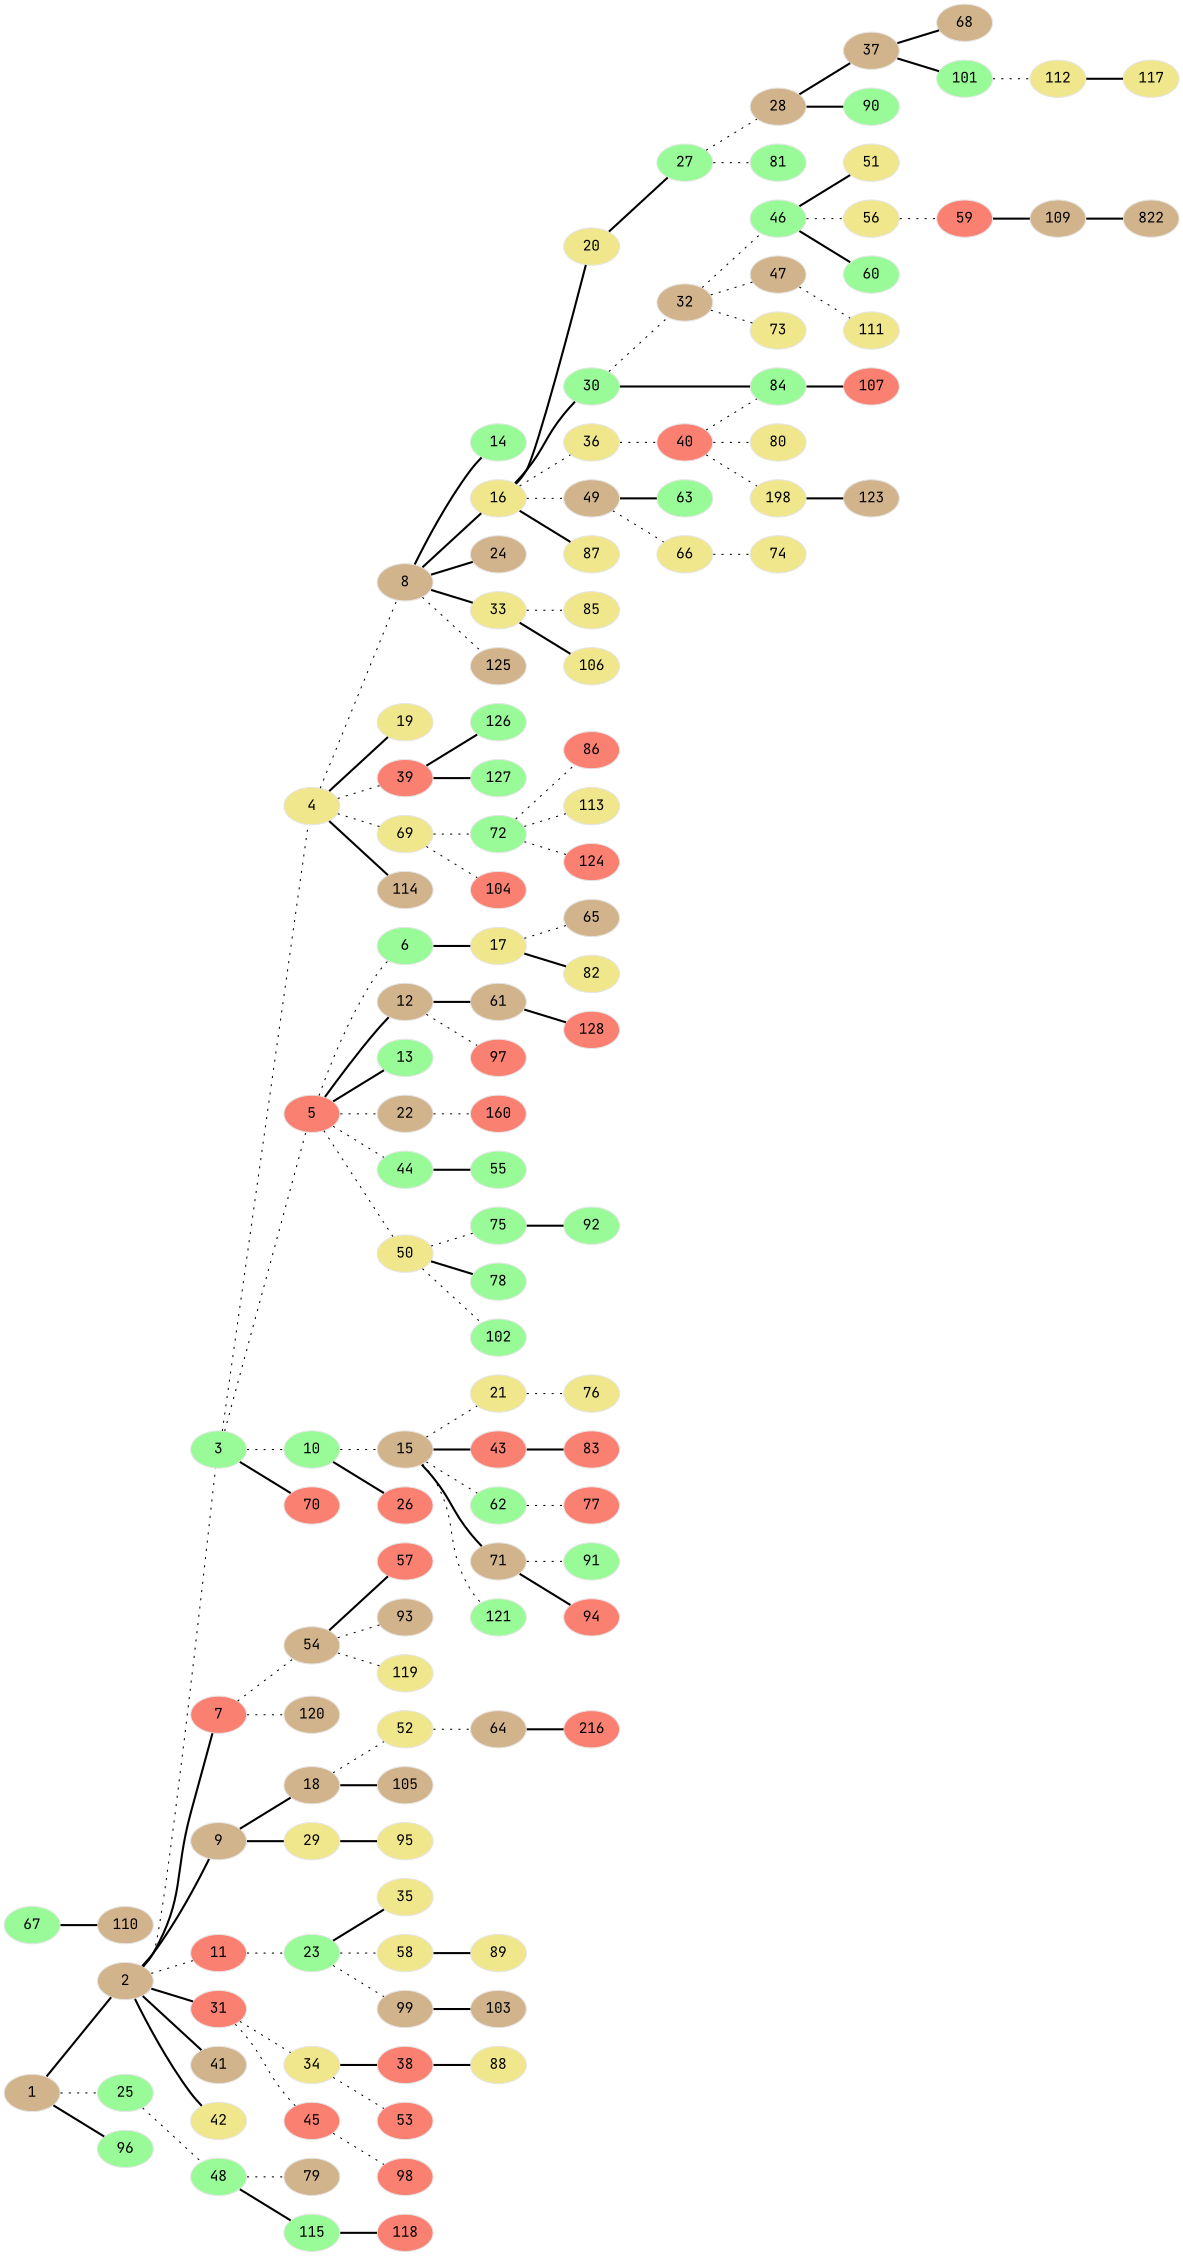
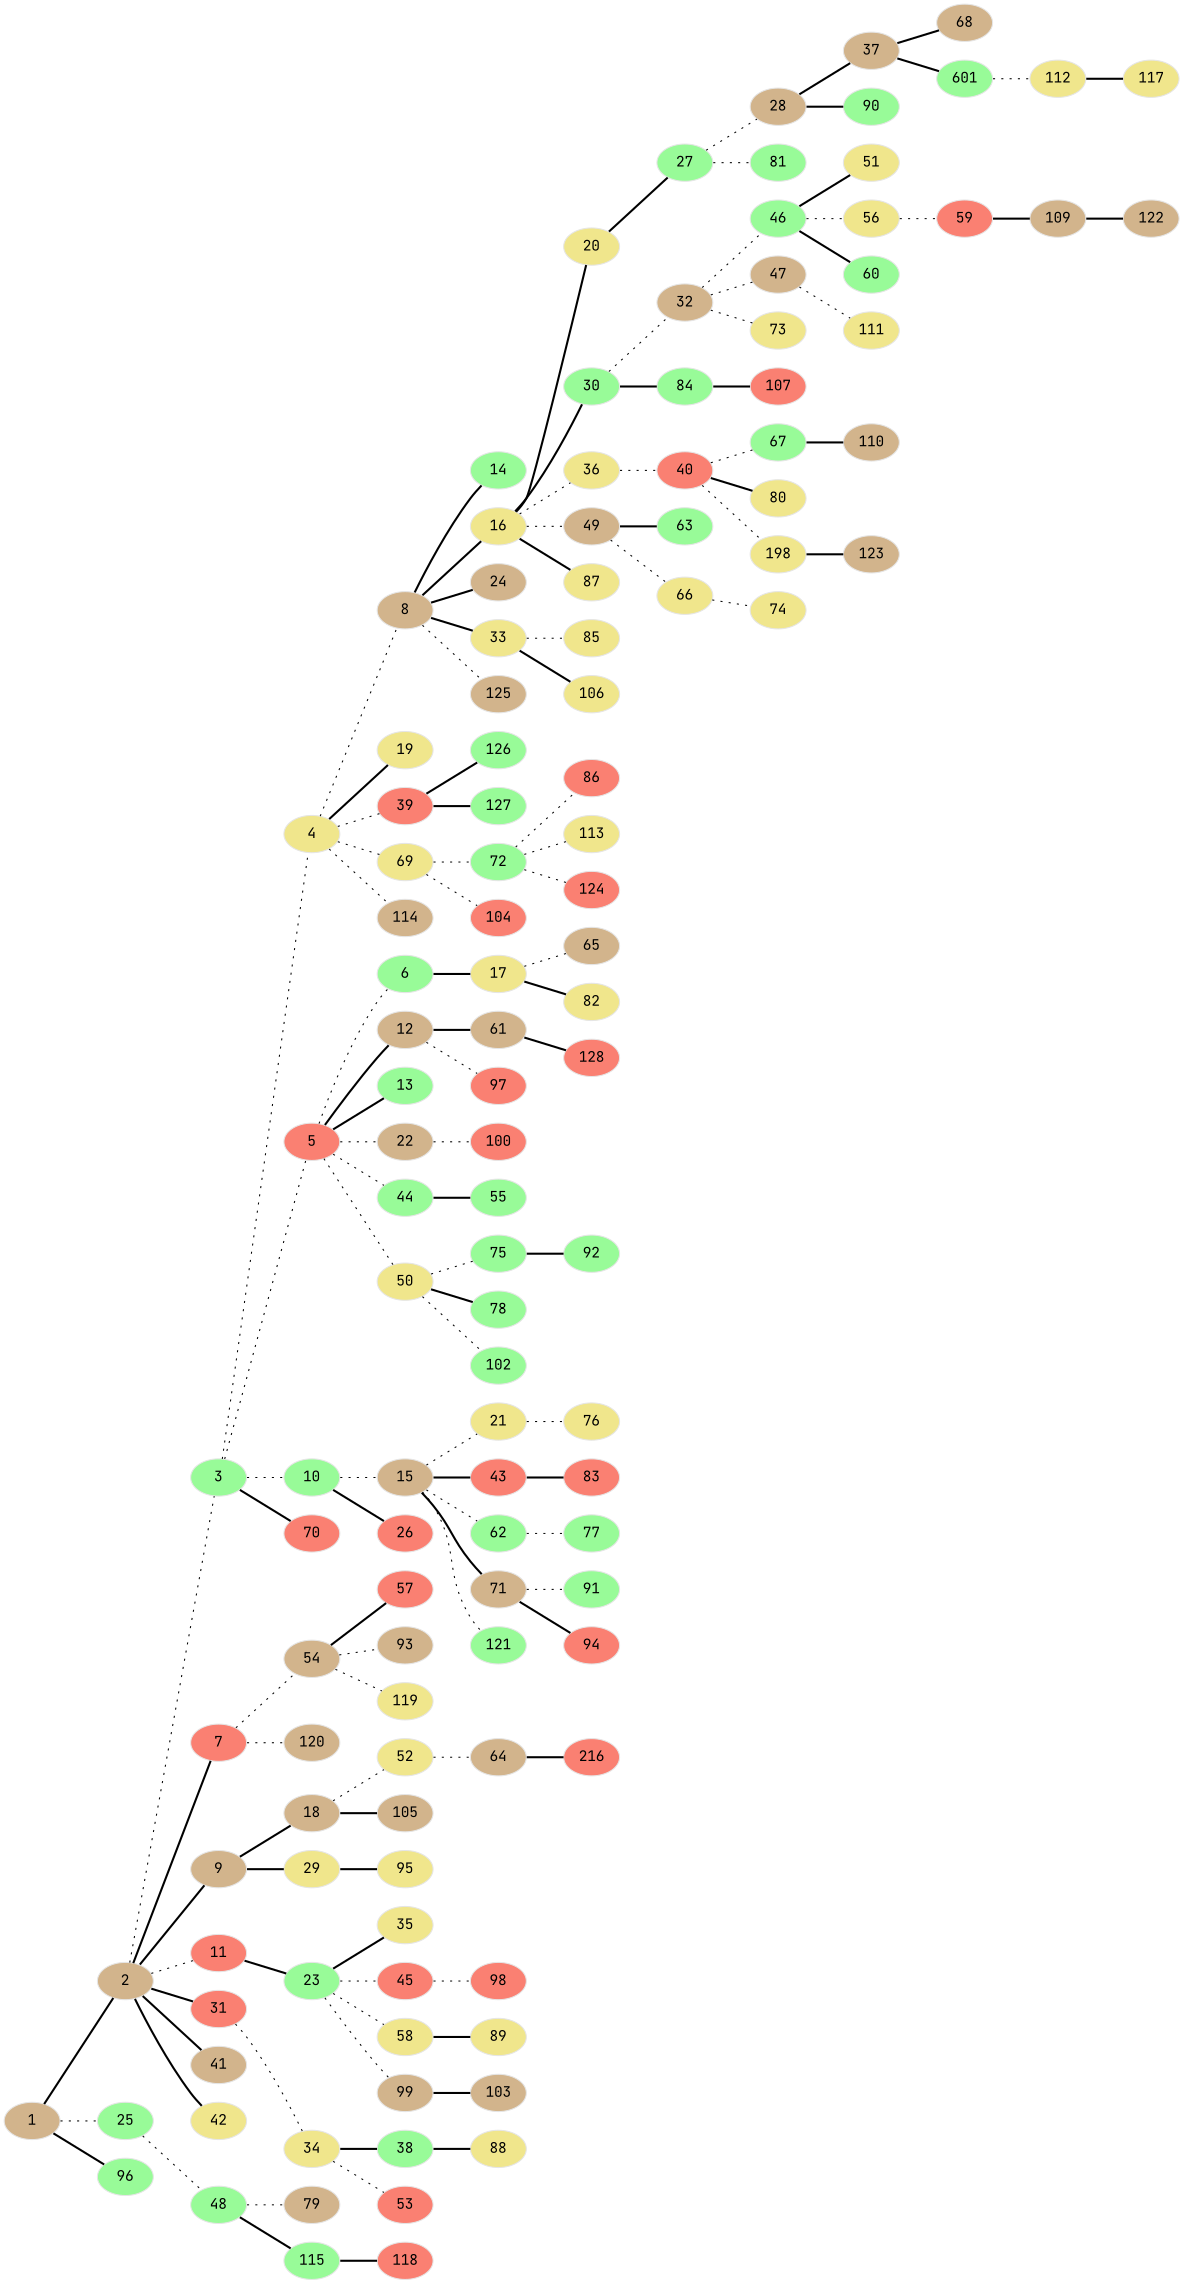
  graph {
    fontname="JetBrains Mono"
    rankdir=LR
    node [color=gray90 fillcolor=khaki fontname="JetBrains Mono" style=filled]
    edge [fontname="JetBrains Mono" style=dotted]
    1 [fillcolor=tan]
    2 [fillcolor=tan]
    25 [fillcolor=palegreen]
    96 [fillcolor=palegreen]
    3 [fillcolor=palegreen]
    7 [fillcolor=salmon]
    9 [fillcolor=tan]
    11 [fillcolor=salmon]
    31 [fillcolor=salmon]
    41 [fillcolor=tan]
    42
    48 [fillcolor=palegreen]
    4
    5 [fillcolor=salmon]
    10 [fillcolor=palegreen]
    70 [fillcolor=salmon]
    54 [fillcolor=tan]
    120 [fillcolor=tan]
    18 [fillcolor=tan]
    29
    23 [fillcolor=palegreen]
    34
    8 [fillcolor=tan]
    19
    39 [fillcolor=salmon]
    69
    114 [fillcolor=tan]
    6 [fillcolor=palegreen]
    12 [fillcolor=tan]
    13 [fillcolor=palegreen]
    22 [fillcolor=tan]
    44 [fillcolor=palegreen]
    50
    15 [fillcolor=tan]
    26 [fillcolor=salmon]
    14 [fillcolor=palegreen]
    16
    24 [fillcolor=tan]
    33
    125 [fillcolor=tan]
    126 [fillcolor=palegreen]
    127 [fillcolor=palegreen]
    72 [fillcolor=palegreen]
    104 [fillcolor=salmon]
    17
    61 [fillcolor=tan]
    97 [fillcolor=salmon]
-   100 [fillcolor=salmon label=160]
+   100 [fillcolor=salmon]
    55 [fillcolor=palegreen]
    75 [fillcolor=palegreen]
    78 [fillcolor=palegreen]
    102 [fillcolor=palegreen]
    65 [fillcolor=tan]
    82
    57 [fillcolor=salmon]
    93 [fillcolor=tan]
    119
    20
    30 [fillcolor=palegreen]
    36
    49 [fillcolor=tan]
    87
    85
    106
    52
    105 [fillcolor=tan]
    95
    21
    43 [fillcolor=salmon]
    62 [fillcolor=palegreen]
    71 [fillcolor=tan]
    121 [fillcolor=palegreen]
    35
    45 [fillcolor=salmon]
    58
    99 [fillcolor=tan]
    128 [fillcolor=salmon]
    76
    83 [fillcolor=salmon]
-   77 [fillcolor=salmon]
+   77 [fillcolor=palegreen]
    91 [fillcolor=palegreen]
    94 [fillcolor=salmon]
    27 [fillcolor=palegreen]
    32 [fillcolor=tan]
    84 [fillcolor=palegreen]
    40 [fillcolor=salmon]
    63 [fillcolor=palegreen]
    66
    64 [fillcolor=tan]
    28 [fillcolor=tan]
    81 [fillcolor=palegreen]
    98 [fillcolor=salmon]
    89
    103 [fillcolor=tan]
    79 [fillcolor=tan]
    115 [fillcolor=palegreen]
    37 [fillcolor=tan]
    90 [fillcolor=palegreen]
    68 [fillcolor=tan]
-   101 [fillcolor=palegreen]
+   101 [fillcolor=palegreen label=601]
    46 [fillcolor=palegreen]
    47 [fillcolor=tan]
    73
    107 [fillcolor=salmon]
-   38 [fillcolor=salmon]
+   38 [fillcolor=palegreen]
    53 [fillcolor=salmon]
    51
    56
    60 [fillcolor=palegreen]
    111
    88
    67 [fillcolor=palegreen]
    80
    n114 [label=198]
    112
    110 [fillcolor=tan]
    123 [fillcolor=tan]
    59 [fillcolor=salmon]
    118 [fillcolor=salmon]
    74
    92 [fillcolor=palegreen]
    n122 [fillcolor=salmon label=216]
    109 [fillcolor=tan]
-   122 [fillcolor=tan label=822]
+   122 [fillcolor=tan]
    86 [fillcolor=salmon]
    113
    124 [fillcolor=salmon]
    117
    1 -- 2 [style=bold]
    1 -- 25
    1 -- 96 [style=bold]
    2 -- 3
    2 -- 7 [style=bold]
    2 -- 9 [style=bold]
    2 -- 11
    2 -- 31 [style=bold]
    2 -- 41 [style=bold]
    2 -- 42 [style=bold]
    25 -- 48
    3 -- 4
    3 -- 5
    3 -- 10
    3 -- 70 [style=bold]
    7 -- 54
    7 -- 120
    9 -- 18 [style=bold]
    9 -- 29 [style=bold]
-   11 -- 23
+   11 -- 23 [style=bold]
    31 -- 34
    48 -- 79
    48 -- 115 [style=bold]
    4 -- 8
    4 -- 19 [style=bold]
    4 -- 39
    4 -- 69
-   4 -- 114 [style=bold]
+   4 -- 114
    5 -- 6
    5 -- 12 [style=bold]
    5 -- 13 [style=bold]
    5 -- 22
    5 -- 44
    5 -- 50
    10 -- 15
    10 -- 26 [style=bold]
    54 -- 57 [style=bold]
    54 -- 93
    54 -- 119
    18 -- 52
    18 -- 105 [style=bold]
    29 -- 95 [style=bold]
    23 -- 35 [style=bold]
-   31 -- 45
+   23 -- 45
    23 -- 58
    23 -- 99
    34 -- 38 [style=bold]
    34 -- 53
    8 -- 14 [style=bold]
    8 -- 16 [style=bold]
    8 -- 24 [style=bold]
    8 -- 33 [style=bold]
    8 -- 125
    39 -- 126 [style=bold]
    39 -- 127 [style=bold]
    69 -- 72
    69 -- 104
    6 -- 17 [style=bold]
    12 -- 61 [style=bold]
    12 -- 97
    22 -- 100
    44 -- 55 [style=bold]
    50 -- 75
    50 -- 78 [style=bold]
    50 -- 102
    15 -- 21
    15 -- 43 [style=bold]
    15 -- 62
    15 -- 71 [style=bold]
    15 -- 121
    16 -- 20 [style=bold]
    16 -- 30 [style=bold]
    16 -- 36
    16 -- 49
    16 -- 87 [style=bold]
    33 -- 85
    33 -- 106 [style=bold]
    72 -- 86
    72 -- 113
    72 -- 124
    17 -- 65
    17 -- 82 [style=bold]
    61 -- 128 [style=bold]
    75 -- 92 [style=bold]
    20 -- 27 [style=bold]
    30 -- 32
    30 -- 84 [style=bold]
    36 -- 40
    49 -- 63 [style=bold]
    49 -- 66
    52 -- 64
    21 -- 76
    43 -- 83 [style=bold]
    62 -- 77
    71 -- 91
    71 -- 94 [style=bold]
    45 -- 98
    58 -- 89 [style=bold]
    99 -- 103 [style=bold]
    27 -- 28
    27 -- 81
    32 -- 46
    32 -- 47
    32 -- 73
    84 -- 107 [style=bold]
-   40 -- 84
-   40 -- 80
+   40 -- 67
+   40 -- 80 [style=bold]
    40 -- n114
    66 -- 74
    64 -- n122 [style=bold]
    28 -- 37 [style=bold]
    28 -- 90 [style=bold]
    115 -- 118 [style=bold]
    37 -- 68 [style=bold]
    37 -- 101 [style=bold]
    101 -- 112
    46 -- 51 [style=bold]
    46 -- 56
    46 -- 60 [style=bold]
    47 -- 111
    38 -- 88 [style=bold]
    56 -- 59
    67 -- 110 [style=bold]
    n114 -- 123 [style=bold]
    112 -- 117 [style=bold]
    59 -- 109 [style=bold]
    109 -- 122 [style=bold]
  }
